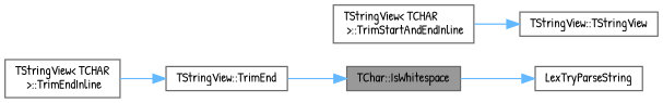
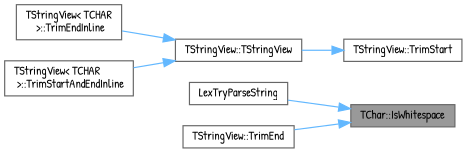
  digraph {
    fontname="Patrick Hand"
    rankdir=RL
    node [color=grey40 fillcolor=white fontname="Patrick Hand" fontsize=10 shape=box style=filled]
    edge [color=steelblue1 dir=back fontname="Patrick Hand" fontsize=10 labelfontname=Helvetica labelfontsize=10 style=solid]
    n1 [color=gray40 fillcolor=grey60 fontcolor=black height=0.2 label="TChar::IsWhitespace" width=0.4]
    n2 [height=0.2 label=LexTryParseString width=0.4]
    n3 [height=0.2 label="TStringView::TrimEnd" width=0.4]
    n4 [height=0.2 label="TStringView\< TCHAR\l \>::TrimEndInline" width=0.4]
+   n5 [height=0.2 label="TStringView::TrimStart" width=0.4]
    n6 [height=0.2 label="TStringView::TStringView" width=0.4]
    n7 [height=0.2 label="TStringView\< TCHAR\l \>::TrimStartAndEndInline" width=0.4]
-   n2 -> n1
+   n1 -> n2
    n1 -> n3
-   n3 -> n4
+   n6 -> n4
+   n5 -> n6
    n6 -> n7
  }
